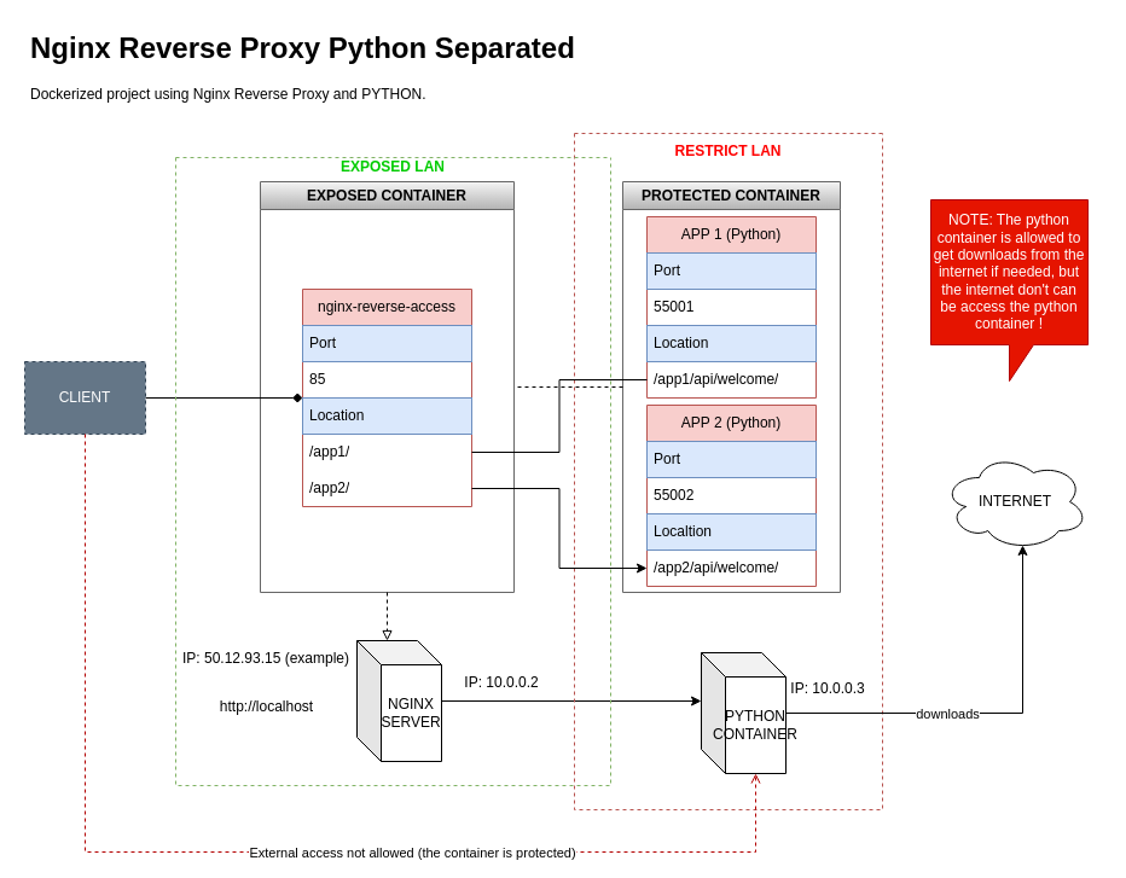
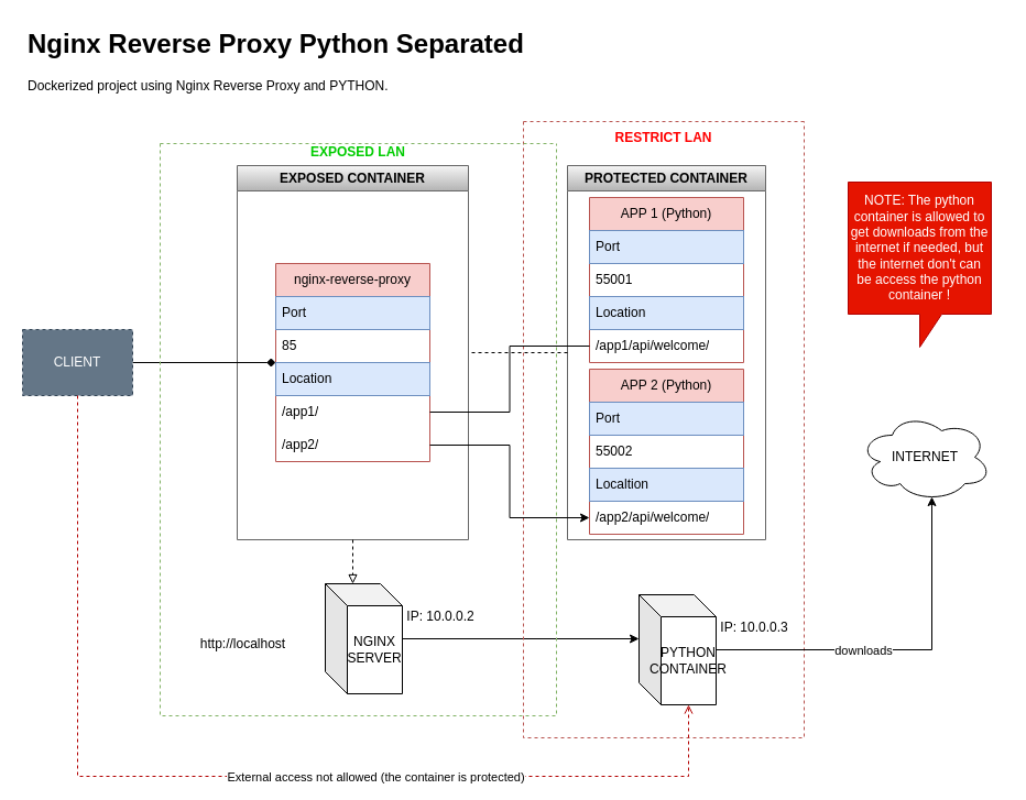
  <mxCell id="0" />
  <mxCell id="1" parent="0" />
  <mxCell id="2" value="EXPOSED CONTAINER" style="swimlane;whiteSpace=wrap;html=1;fillColor=#f5f5f5;strokeColor=#666666;gradientColor=#b3b3b3;" parent="1" vertex="1"><mxGeometry x="215" y="150" width="210" height="340" as="geometry" /></mxCell>
  <mxCell id="3" style="edgeStyle=orthogonalEdgeStyle;rounded=0;orthogonalLoop=1;jettySize=auto;html=1;endArrow=diamond;" parent="1" source="4" target="28" edge="1"><mxGeometry relative="1" as="geometry" /></mxCell>
  <mxCell id="4" value="CLIENT" style="rounded=0;whiteSpace=wrap;html=1;fillColor=#647687;strokeColor=#314354;fontColor=#ffffff;dashed=1;" parent="1" vertex="1"><mxGeometry x="20" y="299" width="100" height="60" as="geometry" /></mxCell>
  <mxCell id="5" value="&lt;h1&gt;Nginx Reverse Proxy Python Separated&lt;br&gt;&lt;/h1&gt;&lt;p&gt;Dockerized project using Nginx Reverse Proxy and PYTHON.&lt;/p&gt;" style="text;html=1;strokeColor=none;fillColor=none;spacing=5;spacingTop=-20;whiteSpace=wrap;overflow=hidden;rounded=0;" parent="1" vertex="1"><mxGeometry x="20" y="20" width="890" height="80" as="geometry" /></mxCell>
  <mxCell id="6" value="&lt;div&gt;NGINX&lt;/div&gt;&lt;div&gt;SERVER&lt;br&gt;&lt;/div&gt;" style="shape=cube;whiteSpace=wrap;html=1;boundedLbl=1;backgroundOutline=1;darkOpacity=0.05;darkOpacity2=0.1;" parent="1" vertex="1"><mxGeometry x="295" y="530" width="70" height="100" as="geometry" /></mxCell>
  <mxCell id="7" style="edgeStyle=orthogonalEdgeStyle;rounded=0;orthogonalLoop=1;jettySize=auto;html=1;entryX=0;entryY=0;entryDx=25;entryDy=0;entryPerimeter=0;dashed=1;endArrow=block;endFill=0;" parent="1" source="2" target="6" edge="1"><mxGeometry relative="1" as="geometry" /></mxCell>
- <mxCell id="8" value="IP: 10.0.0.2" style="text;html=1;strokeColor=none;fillColor=none;align=center;verticalAlign=middle;whiteSpace=wrap;rounded=0;" parent="1" vertex="1"><mxGeometry x="380" y="555" width="70" height="20" as="geometry" /></mxCell>
- <mxCell id="9" value="IP: 50.12.93.15 (example)" style="text;html=1;strokeColor=none;fillColor=none;align=center;verticalAlign=middle;whiteSpace=wrap;rounded=0;" parent="1" vertex="1"><mxGeometry x="145" y="530" width="150" height="30" as="geometry" /></mxCell>
+ <mxCell id="8" value="IP: 10.0.0.2" style="text;html=1;strokeColor=none;fillColor=none;align=center;verticalAlign=middle;whiteSpace=wrap;rounded=0;" parent="1" vertex="1"><mxGeometry x="365" y="550" width="70" height="20" as="geometry" /></mxCell>
  <mxCell id="10" style="edgeStyle=orthogonalEdgeStyle;rounded=0;orthogonalLoop=1;jettySize=auto;html=1;entryX=0;entryY=0;entryDx=0;entryDy=40;entryPerimeter=0;" parent="1" source="6" target="24" edge="1"><mxGeometry relative="1" as="geometry" /></mxCell>
  <mxCell id="11" value="http://localhost" style="text;html=1;strokeColor=none;fillColor=none;align=center;verticalAlign=middle;whiteSpace=wrap;rounded=0;" parent="1" vertex="1"><mxGeometry x="178.75" y="570" width="82.5" height="30" as="geometry" /></mxCell>
  <mxCell id="12" value="&#10;&#10;RESTRICT LAN" style="swimlane;startSize=0;dashed=1;fillColor=#f8cecc;strokeColor=#b85450;fontColor=#FF0000;" parent="1" vertex="1"><mxGeometry x="475" y="110" width="255" height="560" as="geometry" /></mxCell>
  <mxCell id="13" value="PROTECTED CONTAINER" style="swimlane;whiteSpace=wrap;html=1;fillColor=#f5f5f5;gradientColor=#b3b3b3;strokeColor=#666666;" parent="12" vertex="1"><mxGeometry x="40" y="40" width="180" height="340" as="geometry" /></mxCell>
  <mxCell id="14" value="APP 1 (Python)" style="swimlane;fontStyle=0;childLayout=stackLayout;horizontal=1;startSize=30;horizontalStack=0;resizeParent=1;resizeParentMax=0;resizeLast=0;collapsible=1;marginBottom=0;whiteSpace=wrap;html=1;fillColor=#f8cecc;strokeColor=#b85450;" parent="13" vertex="1"><mxGeometry x="20" y="29" width="140" height="150" as="geometry" /></mxCell>
  <mxCell id="15" value="Port" style="text;strokeColor=#6c8ebf;fillColor=#dae8fc;align=left;verticalAlign=middle;spacingLeft=4;spacingRight=4;overflow=hidden;points=[[0,0.5],[1,0.5]];portConstraint=eastwest;rotatable=0;whiteSpace=wrap;html=1;" parent="14" vertex="1"><mxGeometry y="30" width="140" height="30" as="geometry" /></mxCell>
  <mxCell id="16" value="55001" style="text;strokeColor=none;fillColor=none;align=left;verticalAlign=middle;spacingLeft=4;spacingRight=4;overflow=hidden;points=[[0,0.5],[1,0.5]];portConstraint=eastwest;rotatable=0;whiteSpace=wrap;html=1;" parent="14" vertex="1"><mxGeometry y="60" width="140" height="30" as="geometry" /></mxCell>
  <mxCell id="17" value="Location" style="text;strokeColor=#6c8ebf;fillColor=#dae8fc;align=left;verticalAlign=middle;spacingLeft=4;spacingRight=4;overflow=hidden;points=[[0,0.5],[1,0.5]];portConstraint=eastwest;rotatable=0;whiteSpace=wrap;html=1;" parent="14" vertex="1"><mxGeometry y="90" width="140" height="30" as="geometry" /></mxCell>
  <mxCell id="18" value="/app1/api/welcome/" style="text;strokeColor=none;fillColor=none;align=left;verticalAlign=middle;spacingLeft=4;spacingRight=4;overflow=hidden;points=[[0,0.5],[1,0.5]];portConstraint=eastwest;rotatable=0;whiteSpace=wrap;html=1;" parent="14" vertex="1"><mxGeometry y="120" width="140" height="30" as="geometry" /></mxCell>
  <mxCell id="19" value="APP 2 (Python)" style="swimlane;fontStyle=0;childLayout=stackLayout;horizontal=1;startSize=30;horizontalStack=0;resizeParent=1;resizeParentMax=0;resizeLast=0;collapsible=1;marginBottom=0;whiteSpace=wrap;html=1;fillColor=#f8cecc;strokeColor=#b85450;" vertex="1" parent="13"><mxGeometry x="20" y="185" width="140" height="150" as="geometry" /></mxCell>
  <mxCell id="20" value="Port" style="text;strokeColor=#6c8ebf;fillColor=#dae8fc;align=left;verticalAlign=middle;spacingLeft=4;spacingRight=4;overflow=hidden;points=[[0,0.5],[1,0.5]];portConstraint=eastwest;rotatable=0;whiteSpace=wrap;html=1;" vertex="1" parent="19"><mxGeometry y="30" width="140" height="30" as="geometry" /></mxCell>
  <mxCell id="21" value="55002" style="text;strokeColor=none;fillColor=none;align=left;verticalAlign=middle;spacingLeft=4;spacingRight=4;overflow=hidden;points=[[0,0.5],[1,0.5]];portConstraint=eastwest;rotatable=0;whiteSpace=wrap;html=1;" vertex="1" parent="19"><mxGeometry y="60" width="140" height="30" as="geometry" /></mxCell>
  <mxCell id="22" value="&lt;div&gt;Localtion&lt;/div&gt;" style="text;strokeColor=#6c8ebf;fillColor=#dae8fc;align=left;verticalAlign=middle;spacingLeft=4;spacingRight=4;overflow=hidden;points=[[0,0.5],[1,0.5]];portConstraint=eastwest;rotatable=0;whiteSpace=wrap;html=1;" vertex="1" parent="19"><mxGeometry y="90" width="140" height="30" as="geometry" /></mxCell>
  <mxCell id="23" value="/app2/api/welcome/" style="text;strokeColor=none;fillColor=none;align=left;verticalAlign=middle;spacingLeft=4;spacingRight=4;overflow=hidden;points=[[0,0.5],[1,0.5]];portConstraint=eastwest;rotatable=0;whiteSpace=wrap;html=1;" vertex="1" parent="19"><mxGeometry y="120" width="140" height="30" as="geometry" /></mxCell>
  <mxCell id="24" value="&lt;div&gt;PYTHON&lt;/div&gt;&lt;div&gt;CONTAINER&lt;br&gt;&lt;/div&gt;" style="shape=cube;whiteSpace=wrap;html=1;boundedLbl=1;backgroundOutline=1;darkOpacity=0.05;darkOpacity2=0.1;" parent="12" vertex="1"><mxGeometry x="105" y="430" width="70" height="100" as="geometry" /></mxCell>
  <mxCell id="25" style="edgeStyle=orthogonalEdgeStyle;rounded=0;orthogonalLoop=1;jettySize=auto;html=1;dashed=1;endArrow=none;endFill=0;" parent="12" source="13" target="2" edge="1"><mxGeometry relative="1" as="geometry" /></mxCell>
  <mxCell id="26" value="IP: 10.0.0.3" style="text;html=1;strokeColor=none;fillColor=none;align=center;verticalAlign=middle;whiteSpace=wrap;rounded=0;" parent="12" vertex="1"><mxGeometry x="175" y="450" width="70" height="20" as="geometry" /></mxCell>
  <mxCell id="27" value="&#10;EXPOSED LAN" style="swimlane;startSize=0;dashed=1;fillColor=#d5e8d4;strokeColor=#82b366;fontColor=#00CC00;" parent="1" vertex="1"><mxGeometry x="145" y="130" width="360" height="520" as="geometry" /></mxCell>
- <mxCell id="28" value="nginx-reverse-access" style="swimlane;fontStyle=0;childLayout=stackLayout;horizontal=1;startSize=30;horizontalStack=0;resizeParent=1;resizeParentMax=0;resizeLast=0;collapsible=1;marginBottom=0;whiteSpace=wrap;html=1;fillColor=#f8cecc;strokeColor=#b85450;" parent="27" vertex="1"><mxGeometry x="105" y="109" width="140" height="180" as="geometry" /></mxCell>
+ <mxCell id="28" value="nginx-reverse-proxy" style="swimlane;fontStyle=0;childLayout=stackLayout;horizontal=1;startSize=30;horizontalStack=0;resizeParent=1;resizeParentMax=0;resizeLast=0;collapsible=1;marginBottom=0;whiteSpace=wrap;html=1;fillColor=#f8cecc;strokeColor=#b85450;" parent="27" vertex="1"><mxGeometry x="105" y="109" width="140" height="180" as="geometry" /></mxCell>
  <mxCell id="29" value="Port" style="text;strokeColor=#6c8ebf;fillColor=#dae8fc;align=left;verticalAlign=middle;spacingLeft=4;spacingRight=4;overflow=hidden;points=[[0,0.5],[1,0.5]];portConstraint=eastwest;rotatable=0;whiteSpace=wrap;html=1;" parent="28" vertex="1"><mxGeometry y="30" width="140" height="30" as="geometry" /></mxCell>
  <mxCell id="30" value="85" style="text;strokeColor=none;fillColor=none;align=left;verticalAlign=middle;spacingLeft=4;spacingRight=4;overflow=hidden;points=[[0,0.5],[1,0.5]];portConstraint=eastwest;rotatable=0;whiteSpace=wrap;html=1;" parent="28" vertex="1"><mxGeometry y="60" width="140" height="30" as="geometry" /></mxCell>
  <mxCell id="31" value="Location" style="text;strokeColor=#6c8ebf;fillColor=#dae8fc;align=left;verticalAlign=middle;spacingLeft=4;spacingRight=4;overflow=hidden;points=[[0,0.5],[1,0.5]];portConstraint=eastwest;rotatable=0;whiteSpace=wrap;html=1;" parent="28" vertex="1"><mxGeometry y="90" width="140" height="30" as="geometry" /></mxCell>
  <mxCell id="32" value="/app1/" style="text;strokeColor=none;fillColor=none;align=left;verticalAlign=middle;spacingLeft=4;spacingRight=4;overflow=hidden;points=[[0,0.5],[1,0.5]];portConstraint=eastwest;rotatable=0;whiteSpace=wrap;html=1;" parent="28" vertex="1"><mxGeometry y="120" width="140" height="30" as="geometry" /></mxCell>
  <mxCell id="33" value="/app2/" style="text;strokeColor=none;fillColor=none;align=left;verticalAlign=middle;spacingLeft=4;spacingRight=4;overflow=hidden;points=[[0,0.5],[1,0.5]];portConstraint=eastwest;rotatable=0;whiteSpace=wrap;html=1;" parent="28" vertex="1"><mxGeometry y="150" width="140" height="30" as="geometry" /></mxCell>
  <mxCell id="34" style="edgeStyle=orthogonalEdgeStyle;rounded=0;orthogonalLoop=1;jettySize=auto;html=1;endArrow=none;" edge="1" parent="1" source="32" target="18"><mxGeometry relative="1" as="geometry" /></mxCell>
  <mxCell id="35" style="edgeStyle=orthogonalEdgeStyle;rounded=0;orthogonalLoop=1;jettySize=auto;html=1;" edge="1" parent="1" source="33" target="23"><mxGeometry relative="1" as="geometry" /></mxCell>
  <mxCell id="36" value="INTERNET" style="ellipse;shape=cloud;whiteSpace=wrap;html=1;" vertex="1" parent="1"><mxGeometry x="780" y="375" width="120" height="80" as="geometry" /></mxCell>
  <mxCell id="37" style="edgeStyle=orthogonalEdgeStyle;rounded=0;orthogonalLoop=1;jettySize=auto;html=1;entryX=0.55;entryY=0.95;entryDx=0;entryDy=0;entryPerimeter=0;" edge="1" parent="1" source="24" target="36"><mxGeometry relative="1" as="geometry" /></mxCell>
  <mxCell id="38" value="downloads" style="edgeLabel;html=1;align=center;verticalAlign=middle;resizable=0;points=[];" vertex="1" connectable="0" parent="37"><mxGeometry x="-0.319" y="-4" relative="1" as="geometry"><mxPoint x="19" y="-4" as="offset" /></mxGeometry></mxCell>
  <mxCell id="39" style="edgeStyle=orthogonalEdgeStyle;rounded=0;orthogonalLoop=1;jettySize=auto;html=1;entryX=0;entryY=0;entryDx=45;entryDy=100;entryPerimeter=0;dashed=1;fillColor=#e51400;strokeColor=#B20000;endArrow=open;" edge="1" parent="1" source="4" target="24"><mxGeometry relative="1" as="geometry"><Array as="points"><mxPoint x="70" y="705" /><mxPoint x="625" y="705" /></Array></mxGeometry></mxCell>
  <mxCell id="40" value="External access not allowed (the container is protected)" style="edgeLabel;html=1;align=center;verticalAlign=middle;resizable=0;points=[];" vertex="1" connectable="0" parent="39"><mxGeometry x="-0.021" y="-1" relative="1" as="geometry"><mxPoint x="143" y="-1" as="offset" /></mxGeometry></mxCell>
  <mxCell id="41" value="NOTE: The python container is allowed to get downloads from the internet if needed, but the internet don't can be access the python container !" style="shape=callout;whiteSpace=wrap;html=1;perimeter=calloutPerimeter;fillColor=#e51400;strokeColor=#B20000;fontColor=#ffffff;" vertex="1" parent="1"><mxGeometry x="770" y="165" width="130" height="150" as="geometry" /></mxCell>
